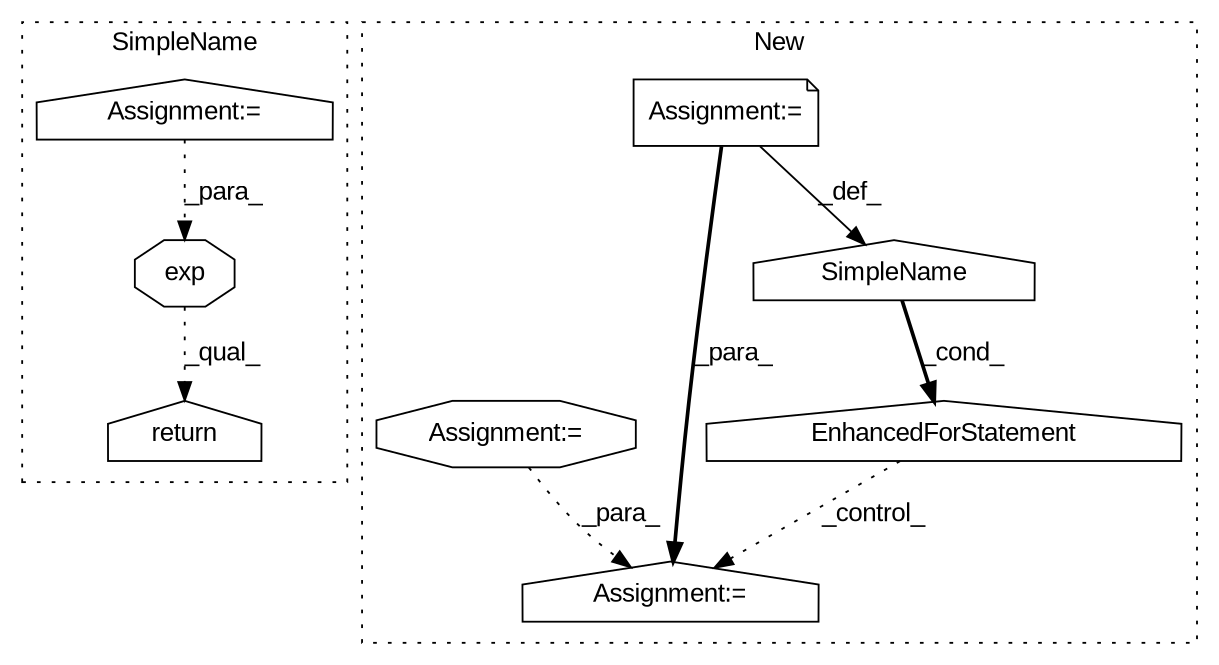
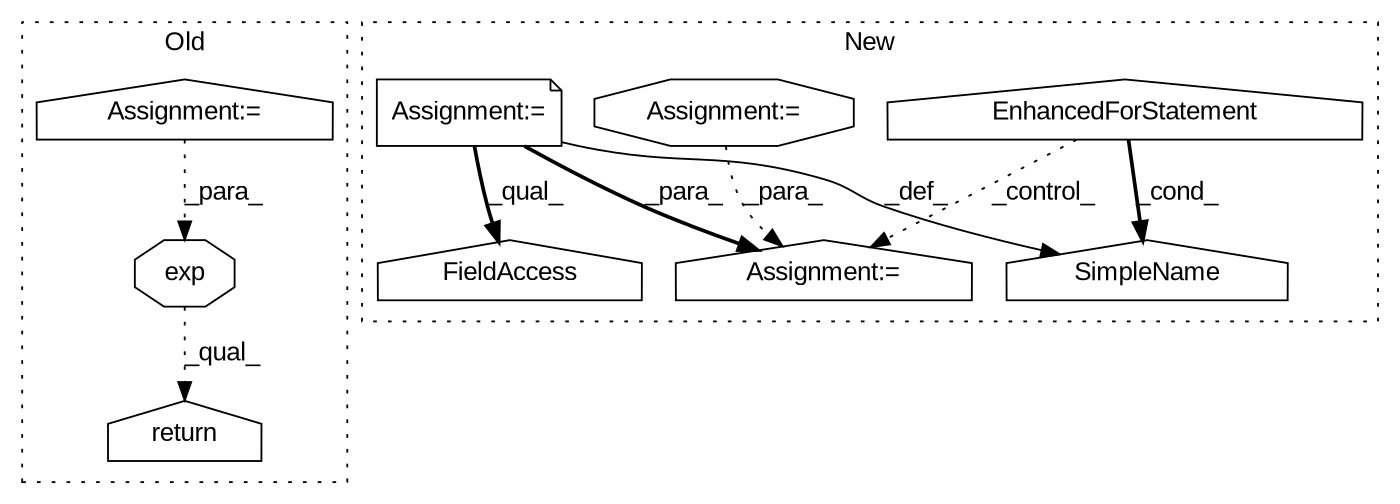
  digraph {
    fontname="Liberation Sans"
    node [a=7 fontname="Liberation Sans" l="53,2" s="6081,6158" shape=house]
    edge [fontname="Liberation Sans" style=dotted]
    n1 [a=32 l="4,1" label=exp s="7116,7135" shape=octagon]
    n2 [l="65,2" label="Assignment:=" s="6915,6994"]
    n3 [a=41 l=7 label=return s=7104]
    n4 [a=70 label=EnhancedForStatement]
    n5 [l=2 label="Assignment:=" s=6300]
    n6 [a=42 l=1 label=SimpleName s=6138]
    n7 [label="Assignment:=" shape=note]
    n8 [l=1 label="Assignment:=" s=6055 shape=octagon]
+   n9 [a=22 l=9 label=FieldAccess s=6269]
    subgraph cluster_1 {
-     label=SimpleName
+     label=Old
      style=dotted
      n1
      n2
      n3
    }
    subgraph cluster_2 {
      label=New
      style=dotted
      n4
      n5
      n6
      n7
      n8
+     n9
    }
    n1 -> n3 [label=_qual_]
    n2 -> n1 [label=_para_]
    n4 -> n5 [label=_control_]
-   n6 -> n4 [label=_cond_ style=bold]
+   n4 -> n6 [label=_cond_ style=bold]
    n7 -> n5 [label=_para_ style=bold]
    n7 -> n6 [label=_def_ style=solid]
+   n7 -> n9 [label=_qual_ style=bold]
    n8 -> n5 [label=_para_]
  }
